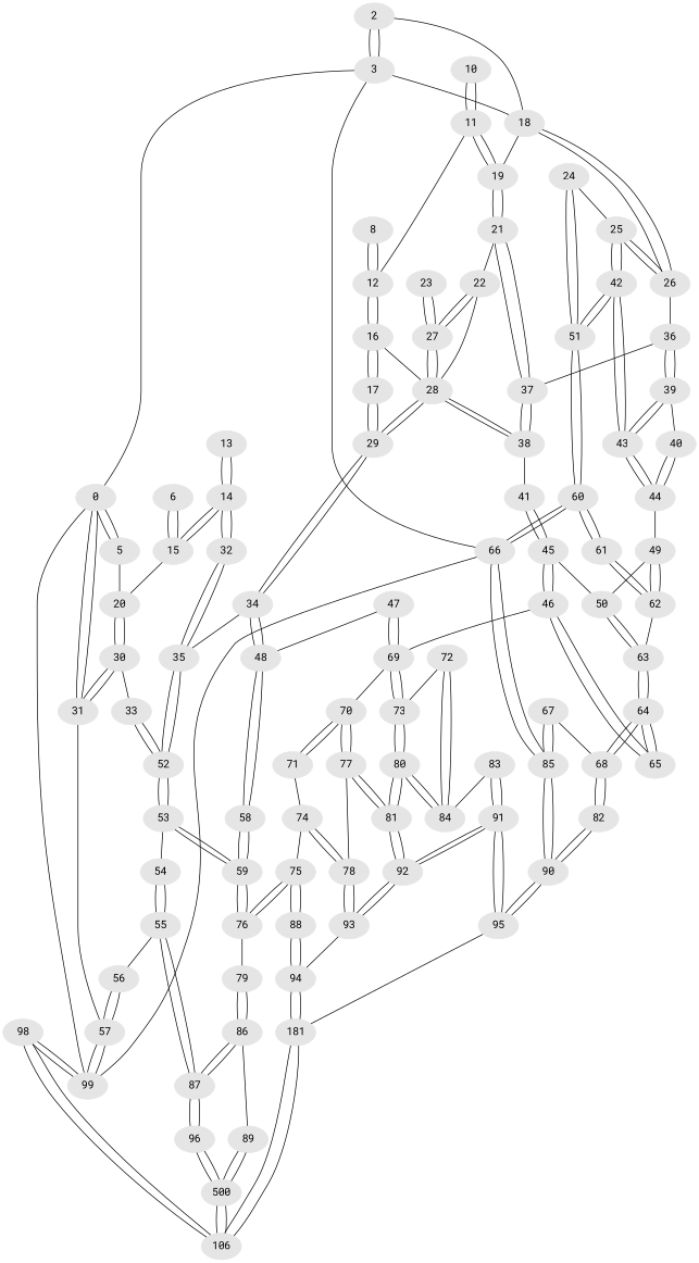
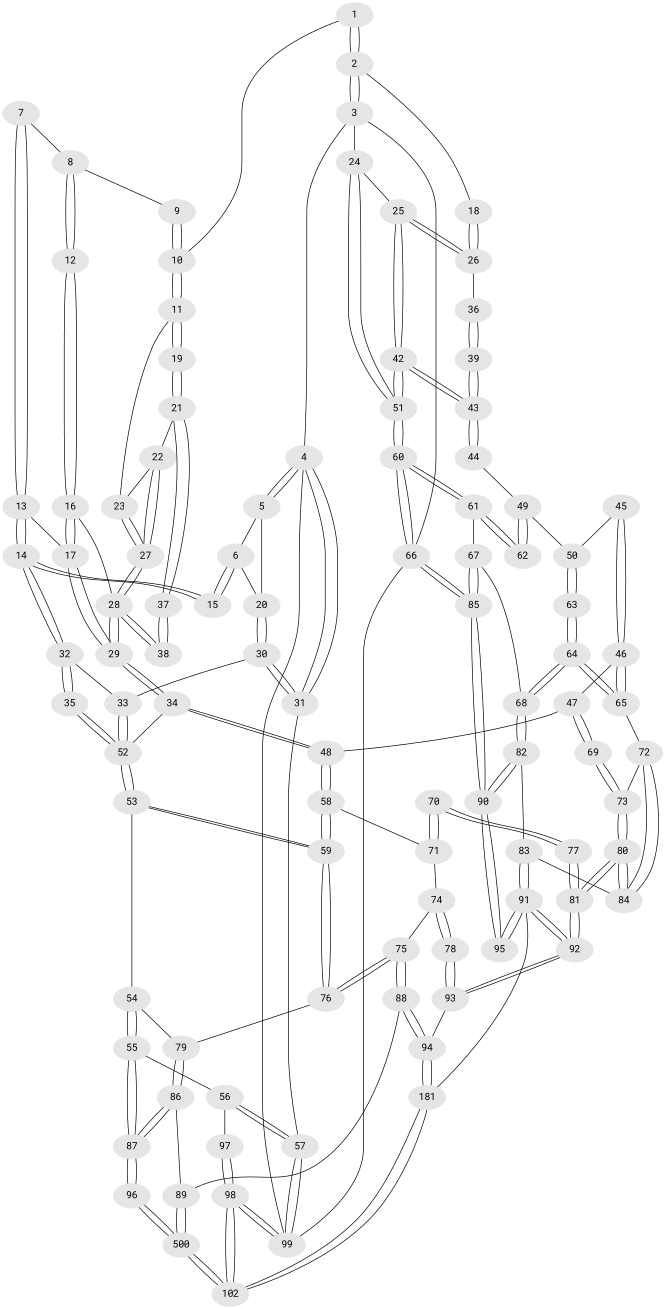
  graph {
    fontname="Roboto Mono"
    node [color=gray90 fontname="Roboto Mono" style=filled]
    edge [fontname="Roboto Mono"]
+   1
    2
    10
    3
    18
    11
-   4 [label=0]
+   4
    24
    66
    19
    26
    5
    31
    99
    25
    51
    85
    6
    20
    57
    15
    30
+   7
    8
    13
+   9
    12
    14
    17
    16
    21
    28
    32
    29
    33
    35
    23
    27
    34
    36
    22
    37
    38
    42
    60
    43
    39
-   41
    48
    52
    53
    58
-   40
    45
    44
    49
    46
    50
    62
    47
    65
    63
    69
    72
    70
    73
    59
    71
    64
    61
    54
    55
    79
    76
    56
    87
    86
+   97
    96
    98
    74
    67
    68
    82
    84
    90
    83
    77
    80
    78
    81
    75
    88
    93
    89
    94
    92
    91
    95
    n100 [label=500]
    n101 [label=181]
-   102 [label=106]
+   102
+   1 -- 2
+   1 -- 2
+   1 -- 10
    2 -- 3
    2 -- 3
    2 -- 18
    10 -- 11
    10 -- 11
    3 -- 4
-   3 -- 18
+   3 -- 24
    3 -- 66
-   18 -- 19
    18 -- 26
    18 -- 26
    11 -- 19
    11 -- 19
-   11 -- 12
+   11 -- 23
    4 -- 5
    4 -- 5
    4 -- 31
    4 -- 31
    4 -- 99
    24 -- 25
    24 -- 51
    24 -- 51
    66 -- 99
    66 -- 85
    66 -- 85
    19 -- 21
    19 -- 21
    26 -- 36
+   5 -- 6
    5 -- 20
    31 -- 57
    25 -- 26
    25 -- 26
    25 -- 42
    25 -- 42
    51 -- 60
    51 -- 60
    85 -- 90
    85 -- 90
    6 -- 15
    6 -- 15
    20 -- 30
    20 -- 30
    57 -- 99
    57 -- 99
-   15 -- 20
+   6 -- 20
    30 -- 31
    30 -- 31
    30 -- 33
+   7 -- 8
+   7 -- 13
+   7 -- 13
+   8 -- 9
    8 -- 12
    8 -- 12
    13 -- 14
    13 -- 14
+   13 -- 17
+   9 -- 10
+   9 -- 10
    12 -- 16
    12 -- 16
    14 -- 15
    14 -- 15
    14 -- 32
    14 -- 32
    17 -- 29
    17 -- 29
    16 -- 17
    16 -- 17
    16 -- 28
    21 -- 22
    21 -- 37
    21 -- 37
    28 -- 29
    28 -- 29
    28 -- 38
    28 -- 38
+   32 -- 33
    32 -- 35
    32 -- 35
    29 -- 34
    29 -- 34
    33 -- 52
    33 -- 52
    35 -- 52
    35 -- 52
    23 -- 27
    23 -- 27
    27 -- 28
    27 -- 28
-   34 -- 35
+   34 -- 52
    34 -- 48
    34 -- 48
-   36 -- 37
    36 -- 39
    36 -- 39
-   22 -- 28
+   22 -- 23
    22 -- 27
    22 -- 27
    37 -- 38
    37 -- 38
-   38 -- 41
    42 -- 51
    42 -- 51
    42 -- 43
    42 -- 43
    60 -- 66
    60 -- 66
    60 -- 61
    60 -- 61
    43 -- 44
    43 -- 44
    39 -- 43
    39 -- 43
-   39 -- 40
-   41 -- 45
-   41 -- 45
    48 -- 58
    48 -- 58
    52 -- 53
    52 -- 53
    53 -- 59
    53 -- 59
    53 -- 54
    58 -- 59
    58 -- 59
-   40 -- 44
-   40 -- 44
+   58 -- 71
    45 -- 46
    45 -- 46
    45 -- 50
    44 -- 49
    49 -- 50
    49 -- 62
    49 -- 62
-   46 -- 69
+   46 -- 47
    46 -- 65
    46 -- 65
    50 -- 63
    50 -- 63
-   62 -- 63
    47 -- 48
    47 -- 69
    47 -- 69
+   65 -- 72
    63 -- 64
    63 -- 64
-   69 -- 70
    69 -- 73
    69 -- 73
    72 -- 73
    72 -- 84
    72 -- 84
    70 -- 71
    70 -- 71
    70 -- 77
    70 -- 77
    73 -- 80
    73 -- 80
    59 -- 76
    59 -- 76
    71 -- 74
    64 -- 65
    64 -- 65
    64 -- 68
    64 -- 68
    61 -- 62
    61 -- 62
+   61 -- 67
    54 -- 55
    54 -- 55
+   54 -- 79
    55 -- 56
    55 -- 87
    55 -- 87
    79 -- 86
    79 -- 86
    76 -- 79
    56 -- 57
    56 -- 57
+   56 -- 97
    87 -- 96
    87 -- 96
    86 -- 87
    86 -- 87
    86 -- 89
+   97 -- 98
+   97 -- 98
    96 -- n100
    96 -- n100
    98 -- 99
    98 -- 99
    98 -- 102
    98 -- 102
    74 -- 78
    74 -- 78
    74 -- 75
    67 -- 85
    67 -- 85
    67 -- 68
    68 -- 82
    68 -- 82
    82 -- 90
    82 -- 90
+   82 -- 83
    90 -- 95
    90 -- 95
    83 -- 84
    83 -- 91
    83 -- 91
-   77 -- 78
    77 -- 81
    77 -- 81
    80 -- 84
    80 -- 84
    80 -- 81
    80 -- 81
    78 -- 93
    78 -- 93
    81 -- 92
    81 -- 92
    75 -- 76
    75 -- 76
    75 -- 88
    75 -- 88
+   88 -- 89
    88 -- 94
    88 -- 94
    93 -- 94
    89 -- n100
    89 -- n100
    94 -- n101
    94 -- n101
    92 -- 93
    92 -- 93
    91 -- 92
    91 -- 92
    91 -- 95
    91 -- 95
-   95 -- n101
+   91 -- n101
    n100 -- 102
    n100 -- 102
    n101 -- 102
    n101 -- 102
  }
